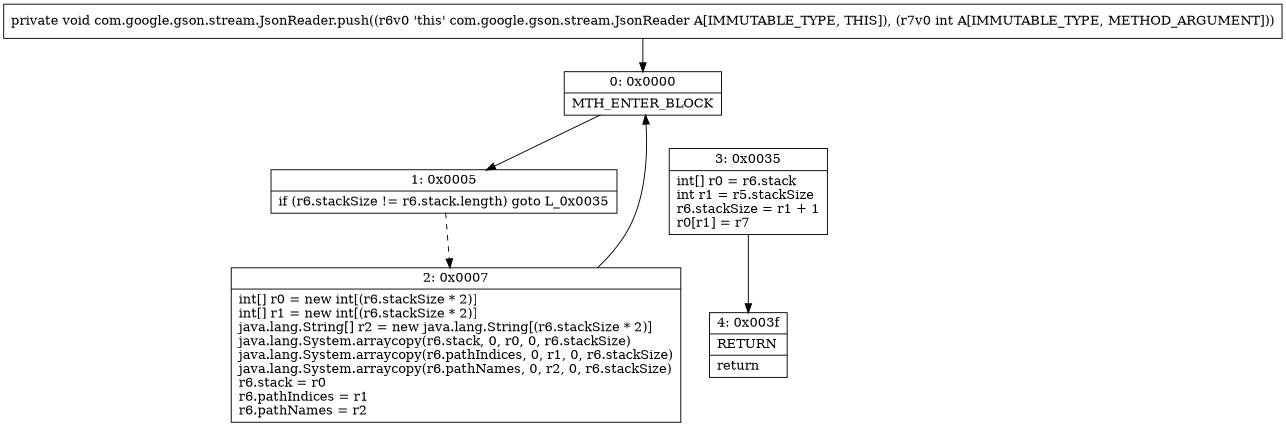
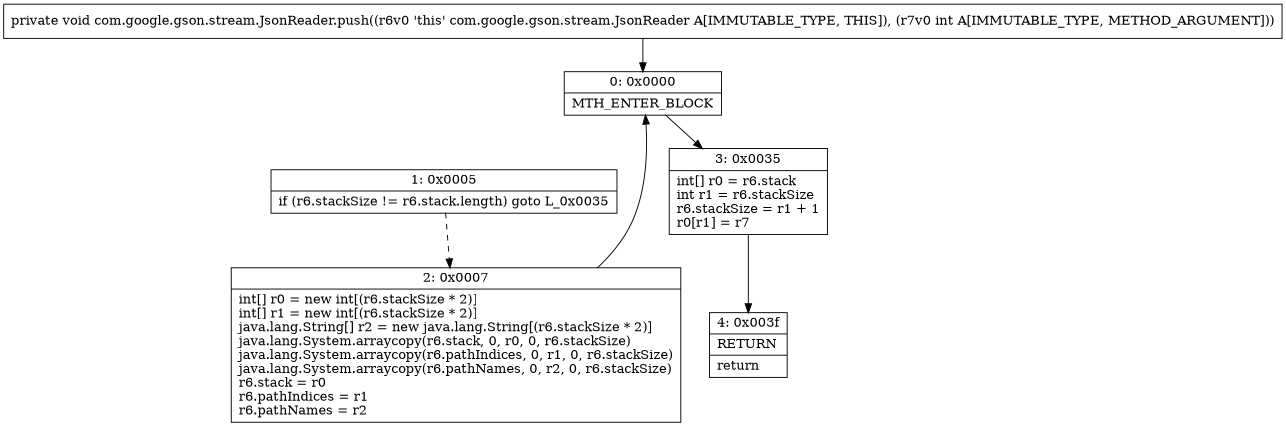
  digraph {
    node [shape=record]
    n1 [label="{0\:\ 0x0000|MTH_ENTER_BLOCK\l}"]
    n2 [label="{1\:\ 0x0005|if (r6.stackSize != r6.stack.length) goto L_0x0035\l}"]
    n3 [label="{2\:\ 0x0007|int[] r0 = new int[(r6.stackSize * 2)]\lint[] r1 = new int[(r6.stackSize * 2)]\ljava.lang.String[] r2 = new java.lang.String[(r6.stackSize * 2)]\ljava.lang.System.arraycopy(r6.stack, 0, r0, 0, r6.stackSize)\ljava.lang.System.arraycopy(r6.pathIndices, 0, r1, 0, r6.stackSize)\ljava.lang.System.arraycopy(r6.pathNames, 0, r2, 0, r6.stackSize)\lr6.stack = r0\lr6.pathIndices = r1\lr6.pathNames = r2\l}"]
-   n4 [label="{3\:\ 0x0035|int[] r0 = r6.stack\lint r1 = r5.stackSize\lr6.stackSize = r1 + 1\lr0[r1] = r7\l}"]
+   n4 [label="{3\:\ 0x0035|int[] r0 = r6.stack\lint r1 = r6.stackSize\lr6.stackSize = r1 + 1\lr0[r1] = r7\l}"]
    n5 [label="{4\:\ 0x003f|RETURN\l|return\l}"]
    n6 [label="{private void com.google.gson.stream.JsonReader.push((r6v0 'this' com.google.gson.stream.JsonReader A[IMMUTABLE_TYPE, THIS]), (r7v0 int A[IMMUTABLE_TYPE, METHOD_ARGUMENT])) }"]
-   n1 -> n2
+   n1 -> n4
    n2 -> n3 [style=dashed]
    n3 -> n1
    n4 -> n5
    n6 -> n1
  }
